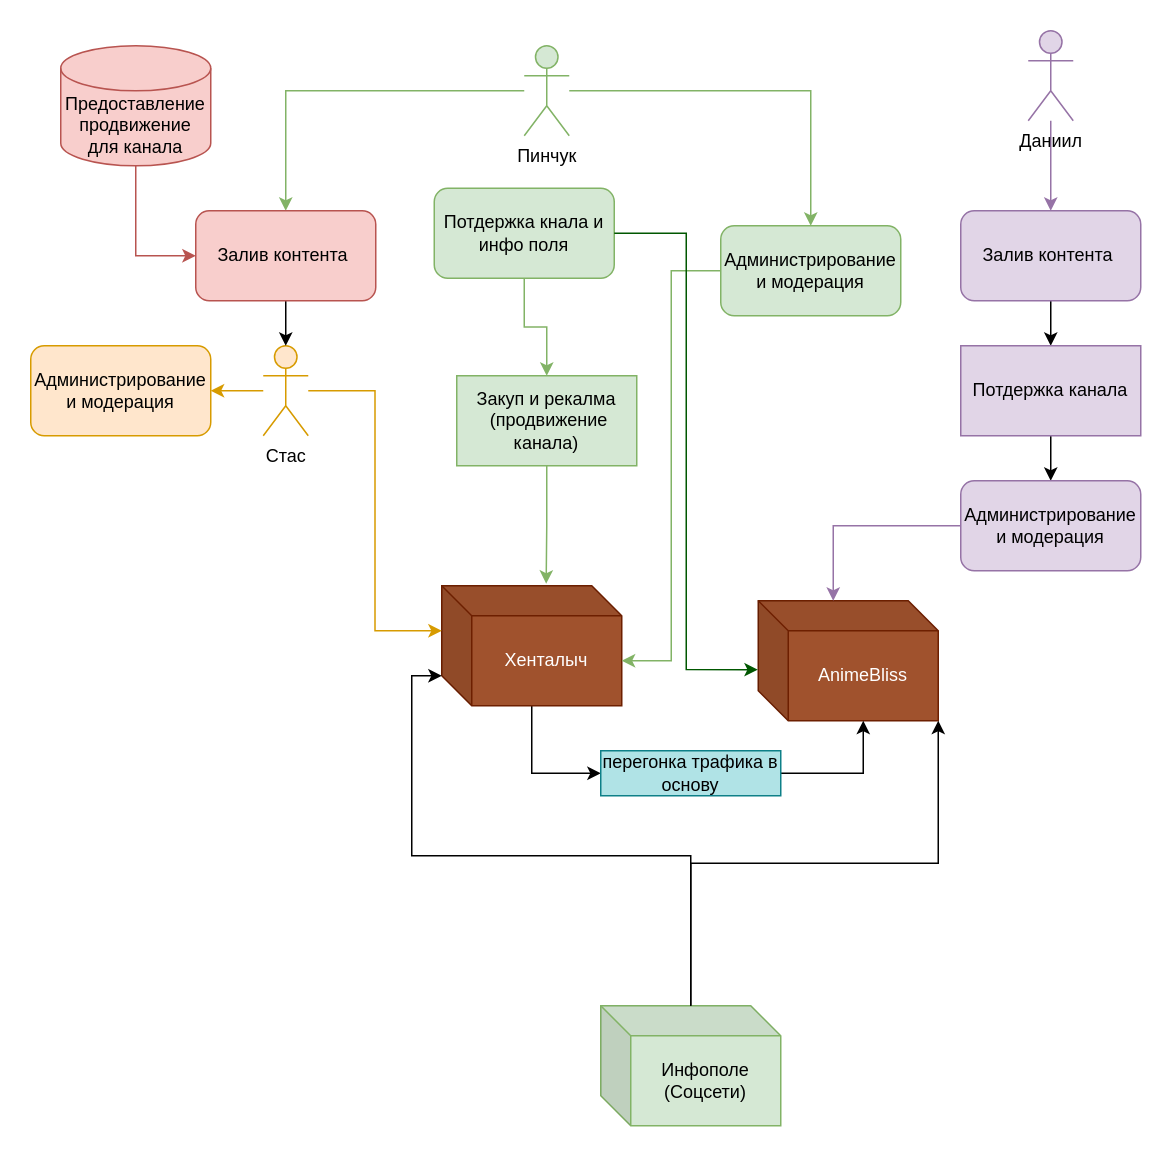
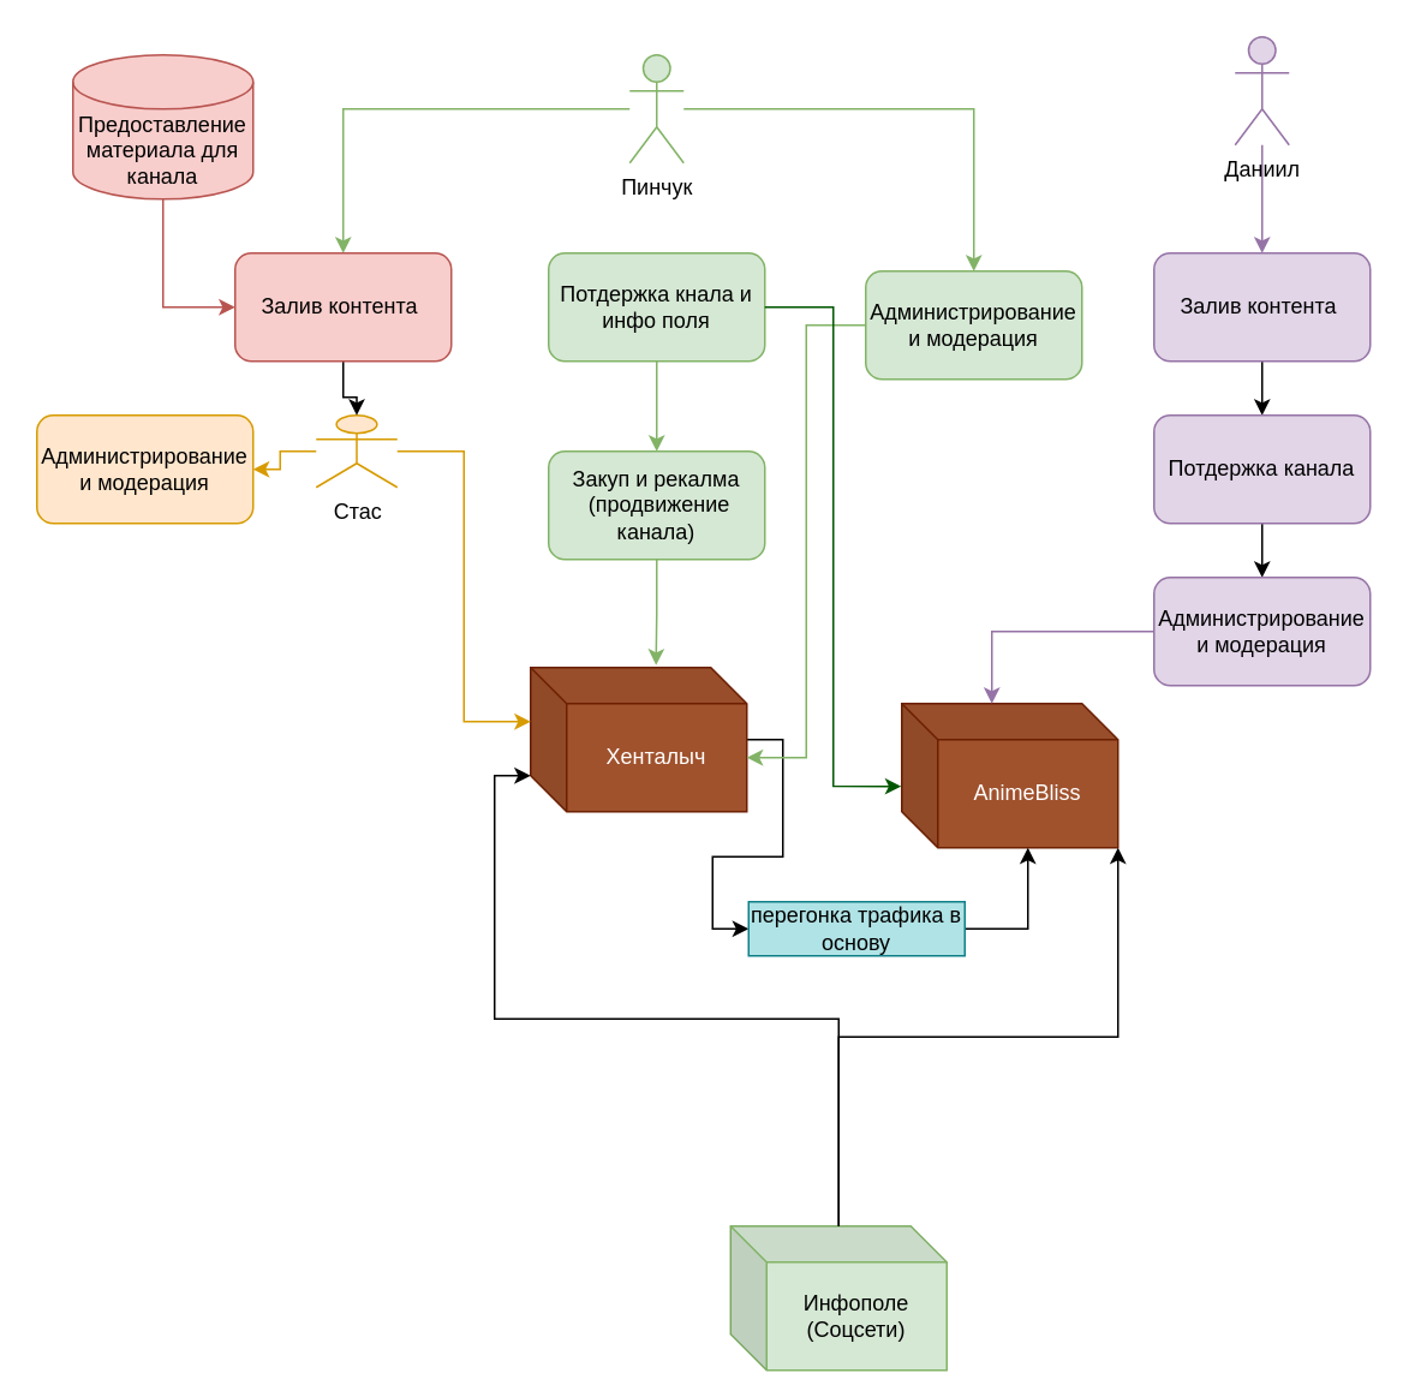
  <mxCell id="0" />
  <mxCell id="1" parent="0" />
  <mxCell id="2" style="edgeStyle=orthogonalEdgeStyle;rounded=0;orthogonalLoop=1;jettySize=auto;html=1;entryX=0.5;entryY=0;entryDx=0;entryDy=0;fillColor=#d5e8d4;strokeColor=#82b366;" edge="1" parent="1" source="4" target="18"><mxGeometry relative="1" as="geometry" /></mxCell>
  <mxCell id="3" style="edgeStyle=orthogonalEdgeStyle;rounded=0;orthogonalLoop=1;jettySize=auto;html=1;entryX=0.5;entryY=0;entryDx=0;entryDy=0;fillColor=#d5e8d4;strokeColor=#82b366;" edge="1" parent="1" source="4" target="15"><mxGeometry relative="1" as="geometry" /></mxCell>
  <mxCell id="4" value="Пинчук" style="shape=umlActor;verticalLabelPosition=bottom;verticalAlign=top;html=1;outlineConnect=0;fillColor=#d5e8d4;strokeColor=#82b366;" vertex="1" parent="1"><mxGeometry x="349" y="30" width="30" height="60" as="geometry" /></mxCell>
  <mxCell id="5" style="edgeStyle=orthogonalEdgeStyle;rounded=0;orthogonalLoop=1;jettySize=auto;html=1;entryX=1;entryY=0.5;entryDx=0;entryDy=0;fillColor=#ffe6cc;strokeColor=#d79b00;" edge="1" parent="1" source="6" target="29"><mxGeometry relative="1" as="geometry" /></mxCell>
- <mxCell id="6" value="Стас" style="shape=umlActor;verticalLabelPosition=bottom;verticalAlign=top;html=1;outlineConnect=0;fillColor=#ffe6cc;strokeColor=#d79b00;" vertex="1" parent="1"><mxGeometry x="175" y="230" width="30" height="60" as="geometry" /></mxCell>
+ <mxCell id="6" value="Стас" style="shape=umlActor;verticalLabelPosition=bottom;verticalAlign=top;html=1;outlineConnect=0;fillColor=#ffe6cc;strokeColor=#d79b00;" vertex="1" parent="1"><mxGeometry x="175" y="230" width="45" height="40" as="geometry" /></mxCell>
  <mxCell id="7" style="edgeStyle=orthogonalEdgeStyle;rounded=0;orthogonalLoop=1;jettySize=auto;html=1;entryX=0.5;entryY=0;entryDx=0;entryDy=0;fillColor=#e1d5e7;strokeColor=#9673a6;" edge="1" parent="1" source="8" target="10"><mxGeometry relative="1" as="geometry" /></mxCell>
  <mxCell id="8" value="Даниил" style="shape=umlActor;verticalLabelPosition=bottom;verticalAlign=top;html=1;outlineConnect=0;fillColor=#e1d5e7;strokeColor=#9673a6;" vertex="1" parent="1"><mxGeometry x="685" width="30" height="60" as="geometry" y="20" /></mxCell>
  <mxCell id="9" style="edgeStyle=orthogonalEdgeStyle;rounded=0;orthogonalLoop=1;jettySize=auto;html=1;" edge="1" parent="1" source="10" target="12"><mxGeometry relative="1" as="geometry" /></mxCell>
  <mxCell id="10" value="Залив контента&amp;nbsp;" style="rounded=1;whiteSpace=wrap;html=1;fillColor=#e1d5e7;strokeColor=#9673a6;" vertex="1" parent="1"><mxGeometry x="640" y="140" width="120" height="60" as="geometry" /></mxCell>
  <mxCell id="11" style="edgeStyle=orthogonalEdgeStyle;rounded=0;orthogonalLoop=1;jettySize=auto;html=1;entryX=0.5;entryY=0;entryDx=0;entryDy=0;" edge="1" parent="1" source="12" target="13"><mxGeometry relative="1" as="geometry" /></mxCell>
- <mxCell id="12" value="Потдержка канала" style="whiteSpace=wrap;html=1;fillColor=#e1d5e7;strokeColor=#9673a6;rounded=0;" vertex="1" parent="1"><mxGeometry x="640" y="230" width="120" height="60" as="geometry" /></mxCell>
+ <mxCell id="12" value="Потдержка канала" style="rounded=1;whiteSpace=wrap;html=1;fillColor=#e1d5e7;strokeColor=#9673a6;" vertex="1" parent="1"><mxGeometry x="640" y="230" width="120" height="60" as="geometry" /></mxCell>
  <mxCell id="13" value="Администрирование и модерация" style="rounded=1;whiteSpace=wrap;html=1;fillColor=#e1d5e7;strokeColor=#9673a6;" vertex="1" parent="1"><mxGeometry x="640" y="320" width="120" height="60" as="geometry" /></mxCell>
  <mxCell id="14" style="edgeStyle=orthogonalEdgeStyle;rounded=0;orthogonalLoop=1;jettySize=auto;html=1;" edge="1" parent="1" source="15" target="6"><mxGeometry relative="1" as="geometry" /></mxCell>
  <mxCell id="15" value="Залив контента&amp;nbsp;" style="rounded=1;whiteSpace=wrap;html=1;fillColor=#f8cecc;strokeColor=#b85450;" vertex="1" parent="1"><mxGeometry x="130" y="140" width="120" height="60" as="geometry" /></mxCell>
  <mxCell id="16" style="edgeStyle=orthogonalEdgeStyle;rounded=0;orthogonalLoop=1;jettySize=auto;html=1;entryX=0.5;entryY=0;entryDx=0;entryDy=0;fillColor=#d5e8d4;strokeColor=#82b366;" edge="1" parent="1" source="17" target="24"><mxGeometry relative="1" as="geometry" /></mxCell>
- <mxCell id="17" value="Потдержка кнала и инфо поля" style="rounded=1;whiteSpace=wrap;html=1;fillColor=#d5e8d4;strokeColor=#82b366;" vertex="1" parent="1"><mxGeometry x="289" y="125" width="120" height="60" as="geometry" /></mxCell>
+ <mxCell id="17" value="Потдержка кнала и инфо поля" style="rounded=1;whiteSpace=wrap;html=1;fillColor=#d5e8d4;strokeColor=#82b366;" vertex="1" parent="1"><mxGeometry x="304" y="140" width="120" height="60" as="geometry" /></mxCell>
  <mxCell id="18" value="Администрирование и модерация" style="rounded=1;whiteSpace=wrap;html=1;fillColor=#d5e8d4;strokeColor=#82b366;" vertex="1" parent="1"><mxGeometry x="480" y="150" width="120" height="60" as="geometry" /></mxCell>
- <mxCell id="19" value="AnimeBliss" style="shape=cube;whiteSpace=wrap;html=1;boundedLbl=1;backgroundOutline=1;darkOpacity=0.05;darkOpacity2=0.1;fillColor=#a0522d;fontColor=#ffffff;strokeColor=#6D1F00;" vertex="1" parent="1"><mxGeometry x="505" y="400" width="120" height="80" as="geometry" /></mxCell>
+ <mxCell id="19" value="AnimeBliss" style="shape=cube;whiteSpace=wrap;html=1;boundedLbl=1;backgroundOutline=1;darkOpacity=0.05;darkOpacity2=0.1;fillColor=#a0522d;fontColor=#ffffff;strokeColor=#6D1F00;" vertex="1" parent="1"><mxGeometry x="500" y="390" width="120" height="80" as="geometry" /></mxCell>
  <mxCell id="20" style="edgeStyle=orthogonalEdgeStyle;rounded=0;orthogonalLoop=1;jettySize=auto;html=1;entryX=0;entryY=0.5;entryDx=0;entryDy=0;" edge="1" parent="1" source="21" target="35"><mxGeometry relative="1" as="geometry" /></mxCell>
- <mxCell id="21" value="Хенталыч" style="shape=cube;whiteSpace=wrap;html=1;boundedLbl=1;backgroundOutline=1;darkOpacity=0.05;darkOpacity2=0.1;fillColor=#a0522d;strokeColor=#6D1F00;fontColor=#ffffff;" vertex="1" parent="1"><mxGeometry x="294" y="390" width="120" height="80" as="geometry" /></mxCell>
- <mxCell id="22" value="Инфополе&lt;br&gt;(Соцсети)" style="shape=cube;whiteSpace=wrap;html=1;boundedLbl=1;backgroundOutline=1;darkOpacity=0.05;darkOpacity2=0.1;fillColor=#d5e8d4;strokeColor=#82b366;" vertex="1" parent="1"><mxGeometry x="400" y="670" width="120" height="80" as="geometry" /></mxCell>
+ <mxCell id="21" value="Хенталыч" style="shape=cube;whiteSpace=wrap;html=1;boundedLbl=1;backgroundOutline=1;darkOpacity=0.05;darkOpacity2=0.1;fillColor=#a0522d;strokeColor=#6D1F00;fontColor=#ffffff;" vertex="1" parent="1"><mxGeometry x="294" y="370" width="120" height="80" as="geometry" /></mxCell>
+ <mxCell id="22" value="Инфополе&lt;br&gt;(Соцсети)" style="shape=cube;whiteSpace=wrap;html=1;boundedLbl=1;backgroundOutline=1;darkOpacity=0.05;darkOpacity2=0.1;fillColor=#d5e8d4;strokeColor=#82b366;" vertex="1" parent="1"><mxGeometry x="405" y="680" width="120" height="80" as="geometry" /></mxCell>
  <mxCell id="23" style="edgeStyle=orthogonalEdgeStyle;rounded=0;orthogonalLoop=1;jettySize=auto;html=1;entryX=0;entryY=0;entryDx=50;entryDy=0;entryPerimeter=0;fillColor=#e1d5e7;strokeColor=#9673a6;" edge="1" parent="1" source="13" target="19"><mxGeometry relative="1" as="geometry" /></mxCell>
- <mxCell id="24" value="Закуп и рекалма&lt;br&gt;&amp;nbsp;(продвижение канала)" style="whiteSpace=wrap;html=1;fillColor=#d5e8d4;strokeColor=#82b366;rounded=0;" vertex="1" parent="1"><mxGeometry x="304" y="250" width="120" height="60" as="geometry" /></mxCell>
+ <mxCell id="24" value="Закуп и рекалма&lt;br&gt;&amp;nbsp;(продвижение канала)" style="rounded=1;whiteSpace=wrap;html=1;fillColor=#d5e8d4;strokeColor=#82b366;" vertex="1" parent="1"><mxGeometry x="304" y="250" width="120" height="60" as="geometry" /></mxCell>
  <mxCell id="25" style="edgeStyle=orthogonalEdgeStyle;rounded=0;orthogonalLoop=1;jettySize=auto;html=1;entryX=0.58;entryY=-0.017;entryDx=0;entryDy=0;entryPerimeter=0;fillColor=#d5e8d4;strokeColor=#82b366;" edge="1" parent="1" source="24" target="21"><mxGeometry relative="1" as="geometry" /></mxCell>
  <mxCell id="26" style="edgeStyle=orthogonalEdgeStyle;rounded=0;orthogonalLoop=1;jettySize=auto;html=1;entryX=0;entryY=0;entryDx=120;entryDy=50;entryPerimeter=0;fillColor=#d5e8d4;strokeColor=#82b366;" edge="1" parent="1" source="18" target="21"><mxGeometry relative="1" as="geometry" /></mxCell>
  <mxCell id="27" style="edgeStyle=orthogonalEdgeStyle;rounded=0;orthogonalLoop=1;jettySize=auto;html=1;entryX=0;entryY=0;entryDx=0;entryDy=30;entryPerimeter=0;fillColor=#ffe6cc;strokeColor=#d79b00;" edge="1" parent="1" source="6" target="21"><mxGeometry relative="1" as="geometry" /></mxCell>
  <mxCell id="28" style="edgeStyle=orthogonalEdgeStyle;rounded=0;orthogonalLoop=1;jettySize=auto;html=1;entryX=-0.002;entryY=0.574;entryDx=0;entryDy=0;entryPerimeter=0;fillColor=#008a00;strokeColor=#005700;" edge="1" parent="1" source="17" target="19"><mxGeometry relative="1" as="geometry" /></mxCell>
  <mxCell id="29" value="Администрирование и модерация" style="rounded=1;whiteSpace=wrap;html=1;fillColor=#ffe6cc;strokeColor=#d79b00;" vertex="1" parent="1"><mxGeometry x="20" y="230" width="120" height="60" as="geometry" /></mxCell>
  <mxCell id="30" style="edgeStyle=orthogonalEdgeStyle;rounded=0;orthogonalLoop=1;jettySize=auto;html=1;entryX=0;entryY=0.5;entryDx=0;entryDy=0;fillColor=#f8cecc;strokeColor=#b85450;" edge="1" parent="1" source="31" target="15"><mxGeometry relative="1" as="geometry" /></mxCell>
- <mxCell id="31" value="Предоставление продвижение для канала" style="shape=cylinder3;whiteSpace=wrap;html=1;boundedLbl=1;backgroundOutline=1;size=15;fillColor=#f8cecc;strokeColor=#b85450;" vertex="1" parent="1"><mxGeometry x="40" y="30" width="100" height="80" as="geometry" /></mxCell>
+ <mxCell id="31" value="Предоставление материала для канала" style="shape=cylinder3;whiteSpace=wrap;html=1;boundedLbl=1;backgroundOutline=1;size=15;fillColor=#f8cecc;strokeColor=#b85450;" vertex="1" parent="1"><mxGeometry x="40" y="30" width="100" height="80" as="geometry" /></mxCell>
  <mxCell id="32" style="edgeStyle=orthogonalEdgeStyle;rounded=0;orthogonalLoop=1;jettySize=auto;html=1;entryX=0;entryY=0;entryDx=0;entryDy=60;entryPerimeter=0;" edge="1" parent="1" source="22" target="21"><mxGeometry relative="1" as="geometry" /></mxCell>
  <mxCell id="33" style="edgeStyle=orthogonalEdgeStyle;rounded=0;orthogonalLoop=1;jettySize=auto;html=1;entryX=1;entryY=1;entryDx=0;entryDy=0;entryPerimeter=0;" edge="1" parent="1" source="22" target="19"><mxGeometry relative="1" as="geometry" /></mxCell>
  <mxCell id="34" style="edgeStyle=orthogonalEdgeStyle;rounded=0;orthogonalLoop=1;jettySize=auto;html=1;entryX=0;entryY=0;entryDx=70;entryDy=80;entryPerimeter=0;exitX=1;exitY=0.5;exitDx=0;exitDy=0;" edge="1" parent="1" source="35" target="19"><mxGeometry relative="1" as="geometry"><mxPoint x="570" y="500" as="targetPoint" /></mxGeometry></mxCell>
- <mxCell id="35" value="перегонка трафика в основу" style="rounded=0;whiteSpace=wrap;html=1;fillColor=#b0e3e6;strokeColor=#0e8088;" vertex="1" parent="1"><mxGeometry x="400" y="500" width="120" height="30" as="geometry" /></mxCell>
+ <mxCell id="35" value="перегонка трафика в основу" style="rounded=0;whiteSpace=wrap;html=1;fillColor=#b0e3e6;strokeColor=#0e8088;" vertex="1" parent="1"><mxGeometry x="415" y="500" width="120" height="30" as="geometry" /></mxCell>
